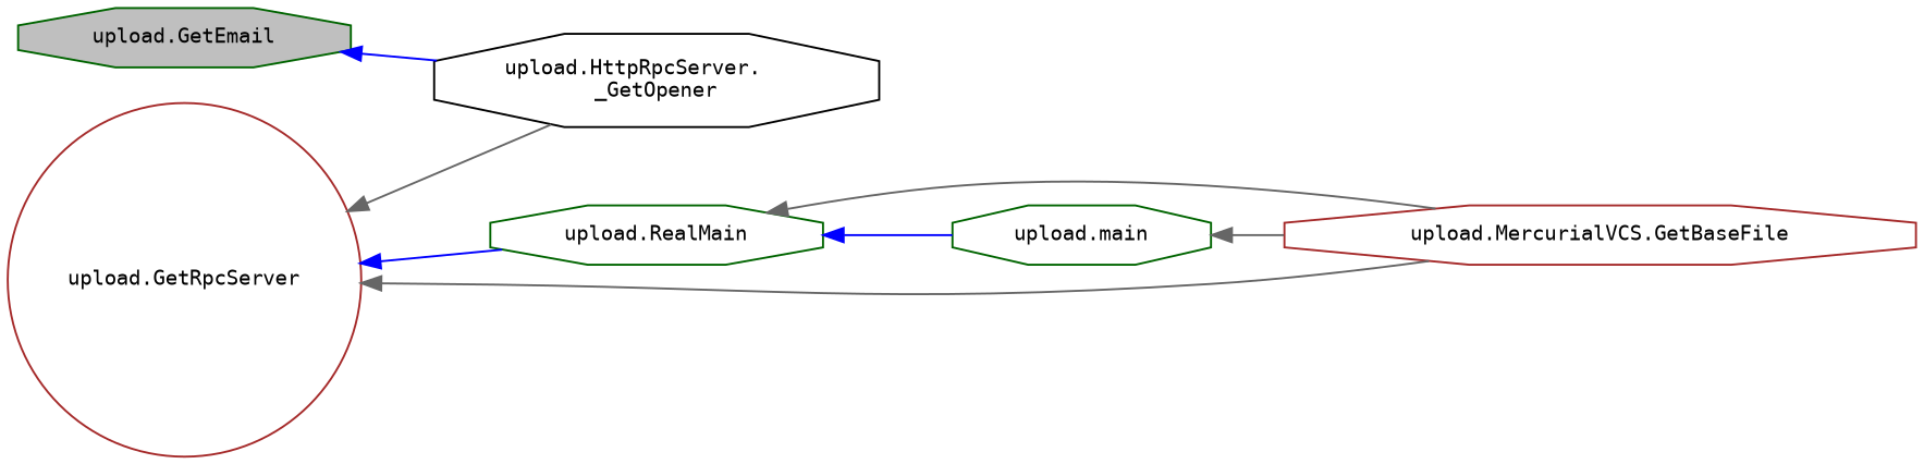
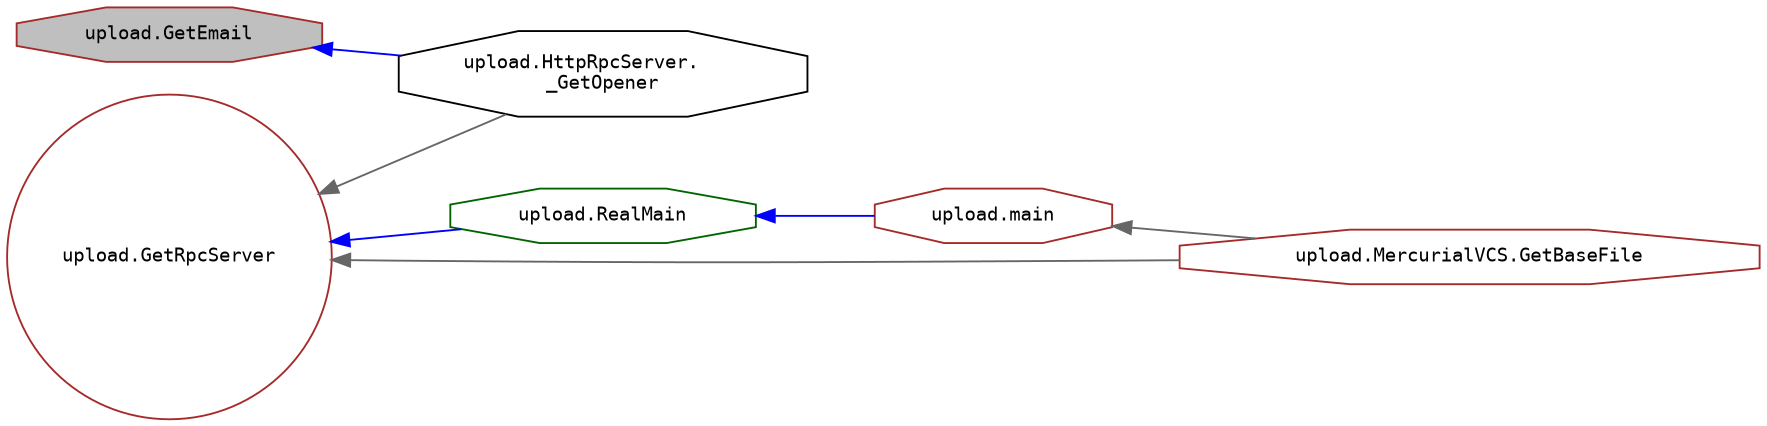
  digraph {
    fontname="DejaVu Sans Mono"
    rankdir=LR
    node [color=brown fillcolor=white fontname="DejaVu Sans Mono" fontsize=10 shape=octagon style=filled]
    edge [color=gray40 dir=back fontname="DejaVu Sans Mono" fontsize=10 labelfontname=Helvetica labelfontsize=10 style=solid]
-   n1 [color=darkgreen fillcolor=grey75 fontcolor=black height=0.2 label="upload.GetEmail" width=0.4]
+   n1 [fillcolor=grey75 fontcolor=black height=0.2 label="upload.GetEmail" width=0.4]
    n2 [color=black height=0.2 label="upload.HttpRpcServer.\l_GetOpener" width=0.4]
    n3 [height=0.2 label="upload.GetRpcServer" shape=circle width=0.4]
    n4 [color=darkgreen height=0.2 label="upload.RealMain" width=0.4]
    n5 [height=0.2 label="upload.MercurialVCS.GetBaseFile" width=0.4]
-   n6 [color=darkgreen height=0.2 label="upload.main" width=0.4]
+   n6 [height=0.2 label="upload.main" width=0.4]
    n1 -> n2 [color=blue]
    n3 -> n2
    n3 -> n4 [color=blue]
    n3 -> n5
-   n4 -> n5
    n4 -> n6 [color=blue]
    n6 -> n5
  }
